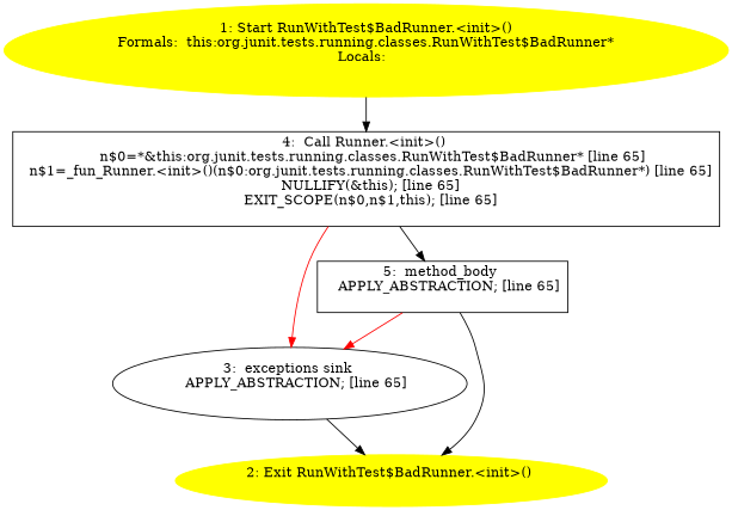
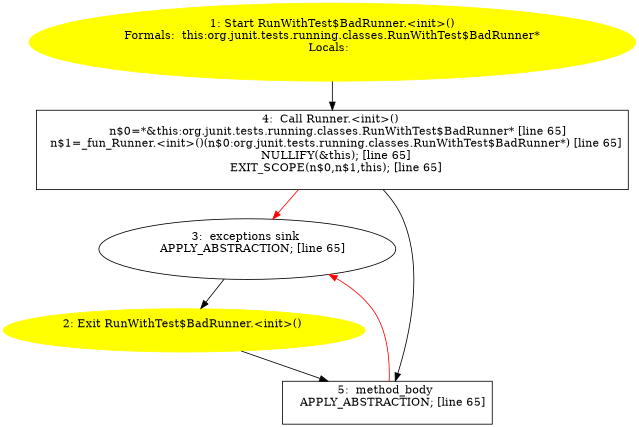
  digraph {
    n1 [color=yellow label="1: Start RunWithTest$BadRunner.<init>()\nFormals:  this:org.junit.tests.running.classes.RunWithTest$BadRunner*\nLocals:  \n  " style=filled]
    n2 [label="4:  Call Runner.<init>() \n   n$0=*&this:org.junit.tests.running.classes.RunWithTest$BadRunner* [line 65]\n  n$1=_fun_Runner.<init>()(n$0:org.junit.tests.running.classes.RunWithTest$BadRunner*) [line 65]\n  NULLIFY(&this); [line 65]\n  EXIT_SCOPE(n$0,n$1,this); [line 65]\n " shape=box]
    n3 [label="3:  exceptions sink \n   APPLY_ABSTRACTION; [line 65]\n " shape=ellipse]
    n4 [label="5:  method_body \n   APPLY_ABSTRACTION; [line 65]\n " shape=box]
    n5 [color=yellow label="2: Exit RunWithTest$BadRunner.<init>() \n  " style=filled]
    n1 -> n2
    n2 -> n3 [color=red]
    n2 -> n4
    n3 -> n5
    n4 -> n3 [color=red]
-   n4 -> n5
+   n5 -> n4
  }
